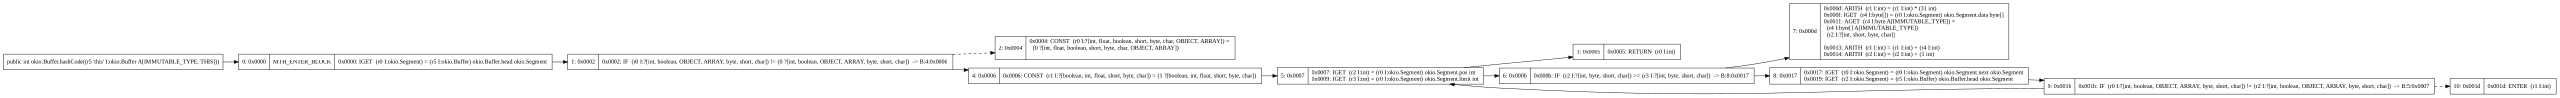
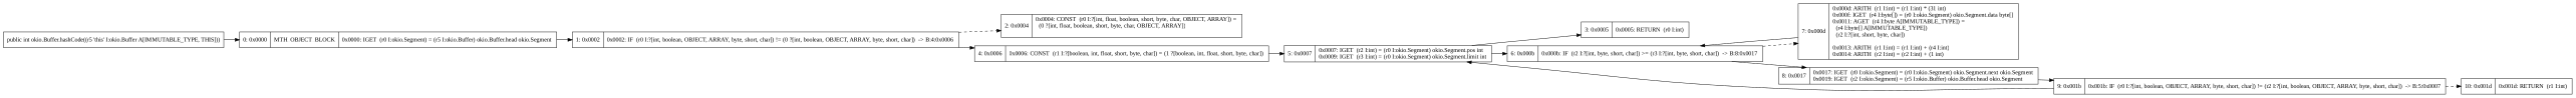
  digraph {
    fontname="Liberation Serif"
    rankdir=LR
    node [fontname="Liberation Serif" shape=record]
    edge [fontname="Liberation Serif"]
-   n1 [label="{0\:\ 0x0000|MTH_ENTER_BLOCK\l|0x0000: IGET  (r0 I:okio.Segment) = (r5 I:okio.Buffer) okio.Buffer.head okio.Segment \l}"]
+   n1 [label="{0\:\ 0x0000|MTH_OBJECT_BLOCK\l|0x0000: IGET  (r0 I:okio.Segment) = (r5 I:okio.Buffer) okio.Buffer.head okio.Segment \l}"]
    n2 [label="{1\:\ 0x0002|0x0002: IF  (r0 I:?[int, boolean, OBJECT, ARRAY, byte, short, char]) != (0 ?[int, boolean, OBJECT, ARRAY, byte, short, char])  \-\> B:4:0x0006 \l}"]
    n3 [label="{2\:\ 0x0004|0x0004: CONST  (r0 I:?[int, float, boolean, short, byte, char, OBJECT, ARRAY]) = \l  (0 ?[int, float, boolean, short, byte, char, OBJECT, ARRAY])\l \l}"]
    n4 [label="{4\:\ 0x0006|0x0006: CONST  (r1 I:?[boolean, int, float, short, byte, char]) = (1 ?[boolean, int, float, short, byte, char]) \l}"]
    n5 [label="{5\:\ 0x0007|0x0007: IGET  (r2 I:int) = (r0 I:okio.Segment) okio.Segment.pos int \l0x0009: IGET  (r3 I:int) = (r0 I:okio.Segment) okio.Segment.limit int \l}"]
    n6 [label="{3\:\ 0x0005|0x0005: RETURN  (r0 I:int) \l}"]
    n7 [label="{6\:\ 0x000b|0x000b: IF  (r2 I:?[int, byte, short, char]) \>= (r3 I:?[int, byte, short, char])  \-\> B:8:0x0017 \l}"]
    n8 [label="{7\:\ 0x000d|0x000d: ARITH  (r1 I:int) = (r1 I:int) * (31 int) \l0x000f: IGET  (r4 I:byte[]) = (r0 I:okio.Segment) okio.Segment.data byte[] \l0x0011: AGET  (r4 I:byte A[IMMUTABLE_TYPE]) = \l  (r4 I:byte[] A[IMMUTABLE_TYPE])\l  (r2 I:?[int, short, byte, char])\l \l0x0013: ARITH  (r1 I:int) = (r1 I:int) + (r4 I:int) \l0x0014: ARITH  (r2 I:int) = (r2 I:int) + (1 int) \l}"]
    n9 [label="{8\:\ 0x0017|0x0017: IGET  (r0 I:okio.Segment) = (r0 I:okio.Segment) okio.Segment.next okio.Segment \l0x0019: IGET  (r2 I:okio.Segment) = (r5 I:okio.Buffer) okio.Buffer.head okio.Segment \l}"]
    n10 [label="{9\:\ 0x001b|0x001b: IF  (r0 I:?[int, boolean, OBJECT, ARRAY, byte, short, char]) != (r2 I:?[int, boolean, OBJECT, ARRAY, byte, short, char])  \-\> B:5:0x0007 \l}"]
-   n11 [label="{10\:\ 0x001d|0x001d: ENTER  (r1 I:int) \l}"]
+   n11 [label="{10\:\ 0x001d|0x001d: RETURN  (r1 I:int) \l}"]
    n12 [label="{public int okio.Buffer.hashCode((r5 'this' I:okio.Buffer A[IMMUTABLE_TYPE, THIS])) }"]
    n1 -> n2
    n2 -> n3 [style=dashed]
    n2 -> n4
    n4 -> n5
    n5 -> n6
    n5 -> n7
-   n7 -> n8 [style=solid]
+   n7 -> n8 [style=dashed]
    n7 -> n9
+   n8 -> n7
    n9 -> n10
    n10 -> n5
    n10 -> n11 [style=dashed]
    n12 -> n1
  }
